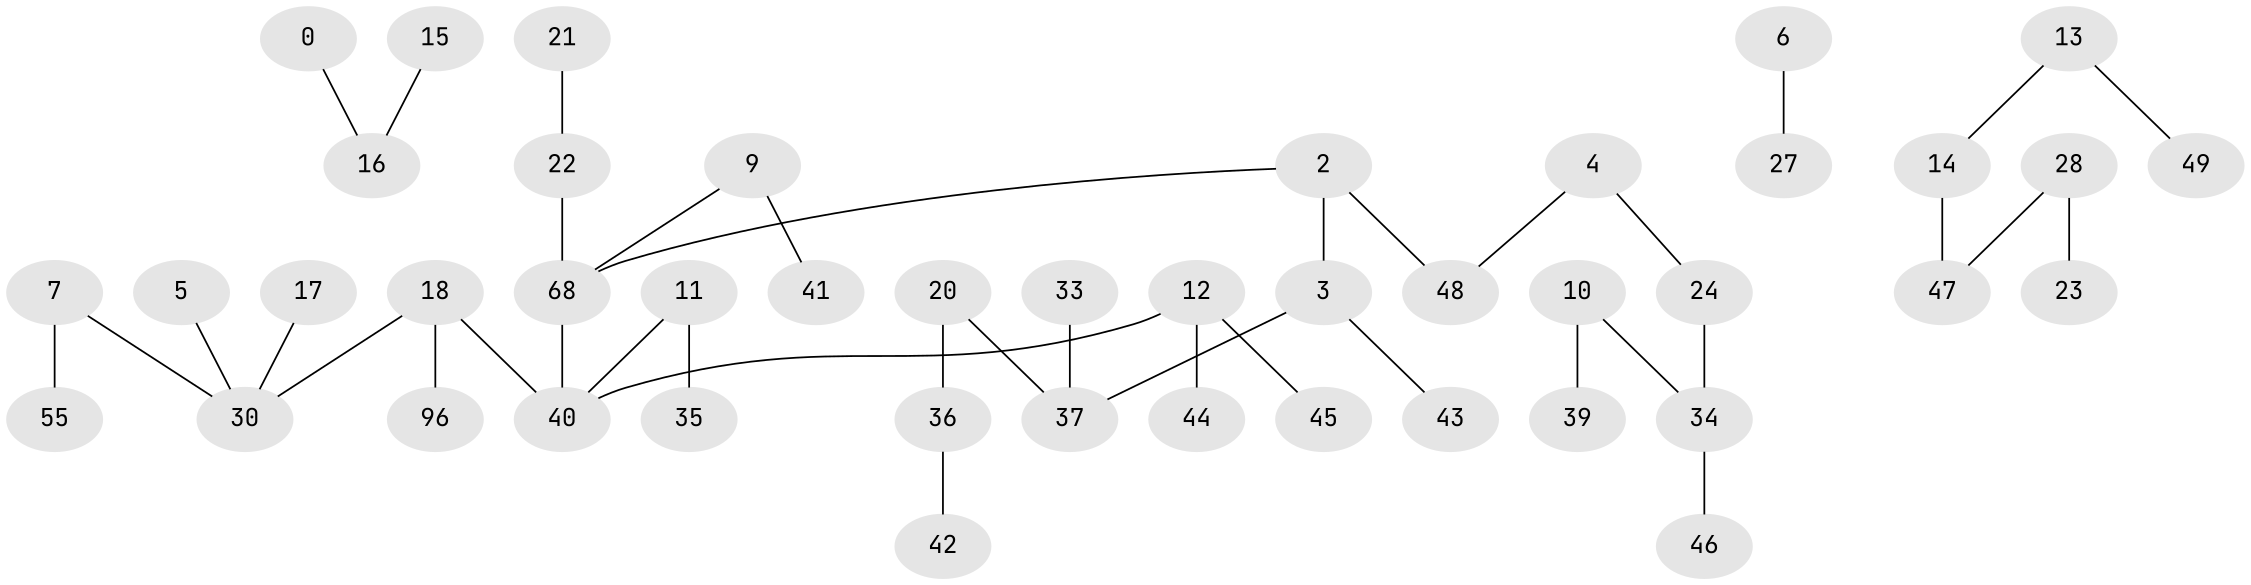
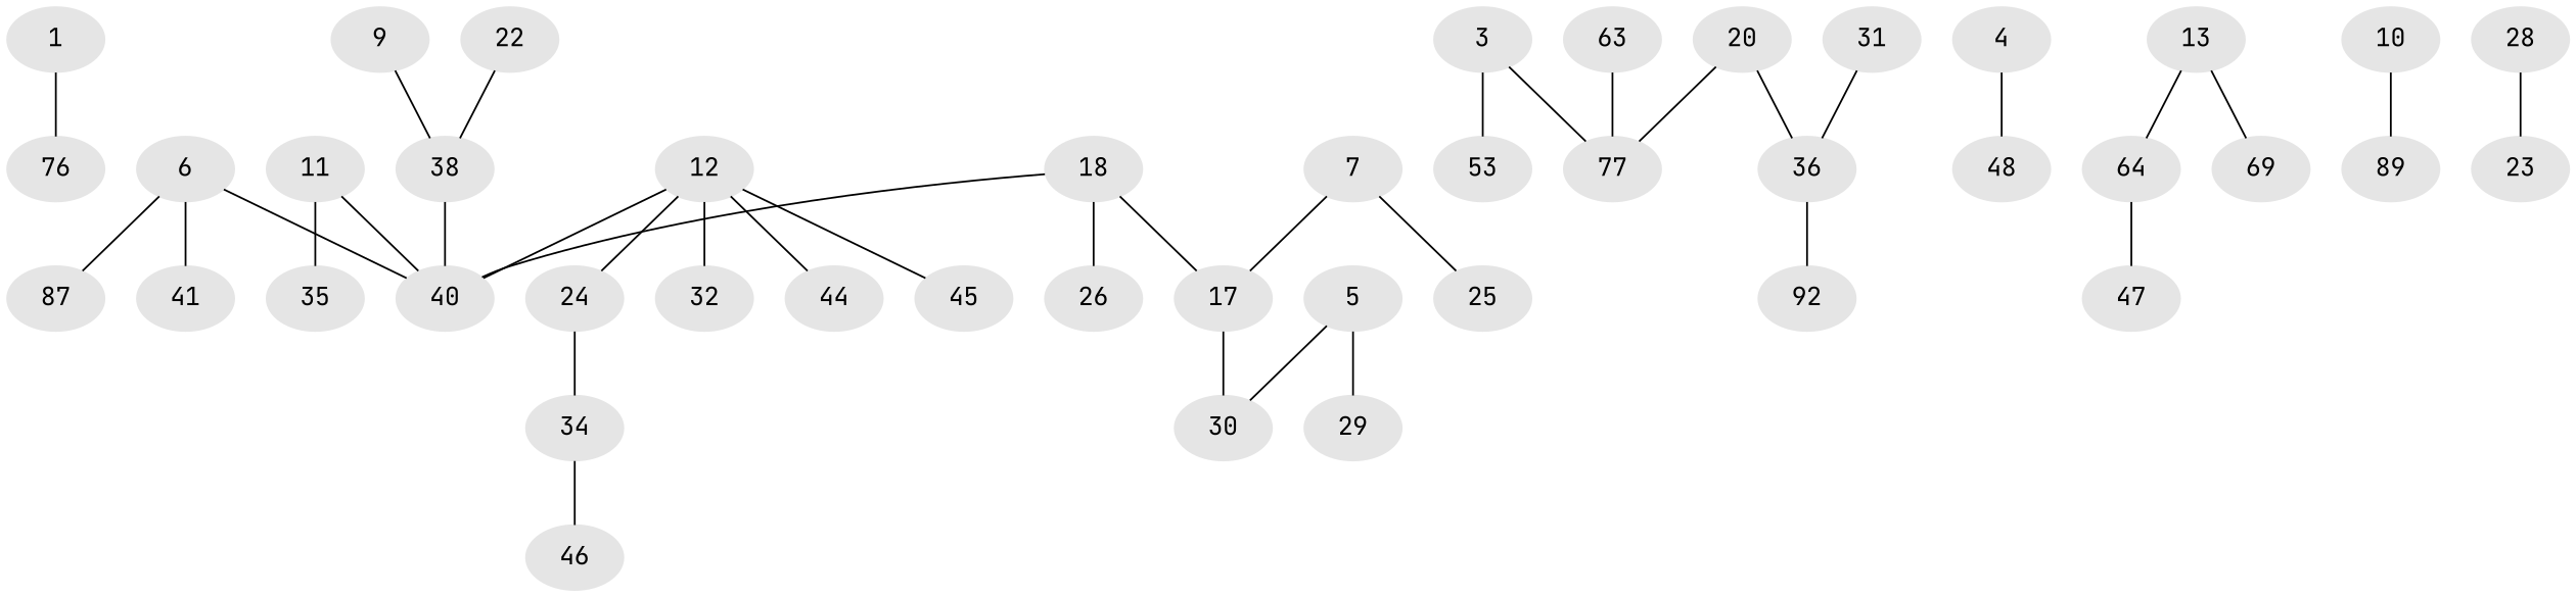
  graph {
    fontname="JetBrains Mono"
    node [color=gray90 fontname="JetBrains Mono" style=filled]
    edge [fontname="JetBrains Mono" weight=1.0]
-   1 [label=0]
-   16
+   1
+   16 [label=76]
    18
    30
    40
-   26 [label=96]
-   2
+   26
    3
-   38 [label=68]
+   38
    48
-   37
-   43
+   37 [label=77]
+   43 [label=53]
    4
    5
+   29
    6
-   27
+   27 [label=87]
    41
    7
-   25 [label=55]
-   14
+   25
+   14 [label=64]
    47
    9
    10
    34
-   39
+   39 [label=89]
    46
    11
    35
    12
    24
+   32
    44
    45
    13
-   49
-   15
+   49 [label=69]
    17
    20
    36
-   42
-   21
+   42 [label=92]
    22
    28
    23
-   33
+   31
+   33 [label=63]
    1 -- 16
-   18 -- 30
+   18 -- 17
    18 -- 40
    18 -- 26
-   2 -- 3
-   2 -- 38
-   2 -- 48
    3 -- 37
    3 -- 43
    38 -- 40
    4 -- 48
    5 -- 30
+   5 -- 29
+   6 -- 40
    6 -- 27
-   9 -- 41
-   7 -- 30
+   6 -- 41
+   7 -- 17
    7 -- 25
    14 -- 47
    9 -- 38
-   10 -- 34
    10 -- 39
    34 -- 46
    11 -- 40
    11 -- 35
    12 -- 40
-   4 -- 24
+   12 -- 24
+   12 -- 32
    12 -- 44
    12 -- 45
    24 -- 34
    13 -- 14
    13 -- 49
-   15 -- 16
    17 -- 30
    20 -- 37
    20 -- 36
    36 -- 42
-   21 -- 22
    22 -- 38
-   28 -- 47
    28 -- 23
+   31 -- 36
    33 -- 37
  }
